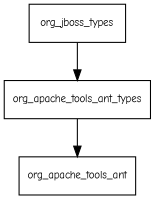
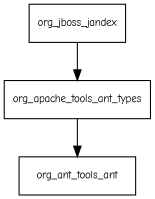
  digraph {
    fontname="Comic Neue"
    node [fontname="Comic Neue" fontsize=10.0 shape=box]
    edge [fontname="Comic Neue"]
-   org_jboss_jandex [label=org_jboss_types]
+   org_jboss_jandex
    org_apache_tools_ant_types
-   org_apache_tools_ant
+   org_apache_tools_ant [label=org_ant_tools_ant]
    org_jboss_jandex -> org_apache_tools_ant_types
    org_apache_tools_ant_types -> org_apache_tools_ant
  }
